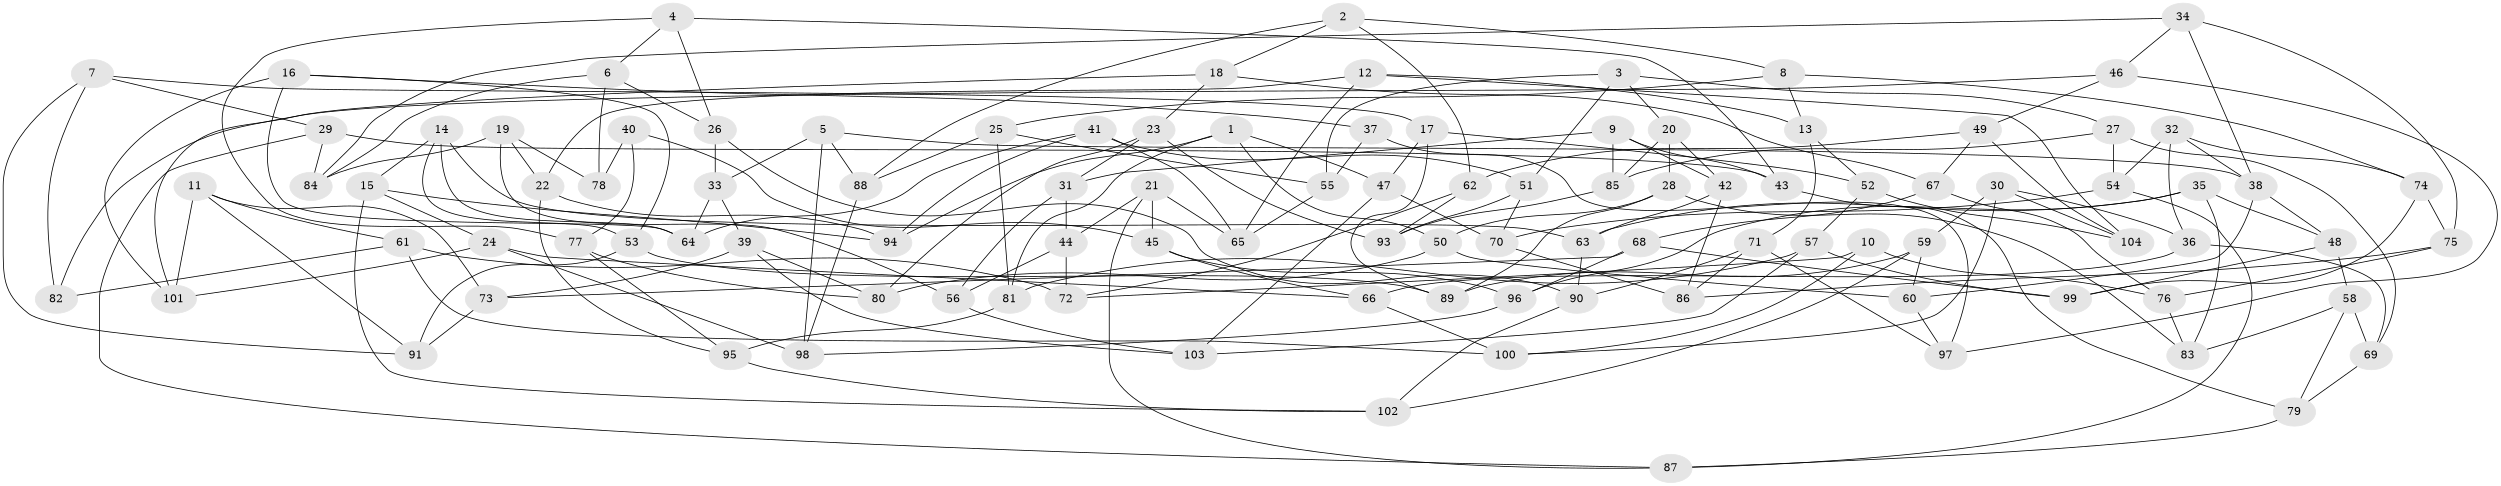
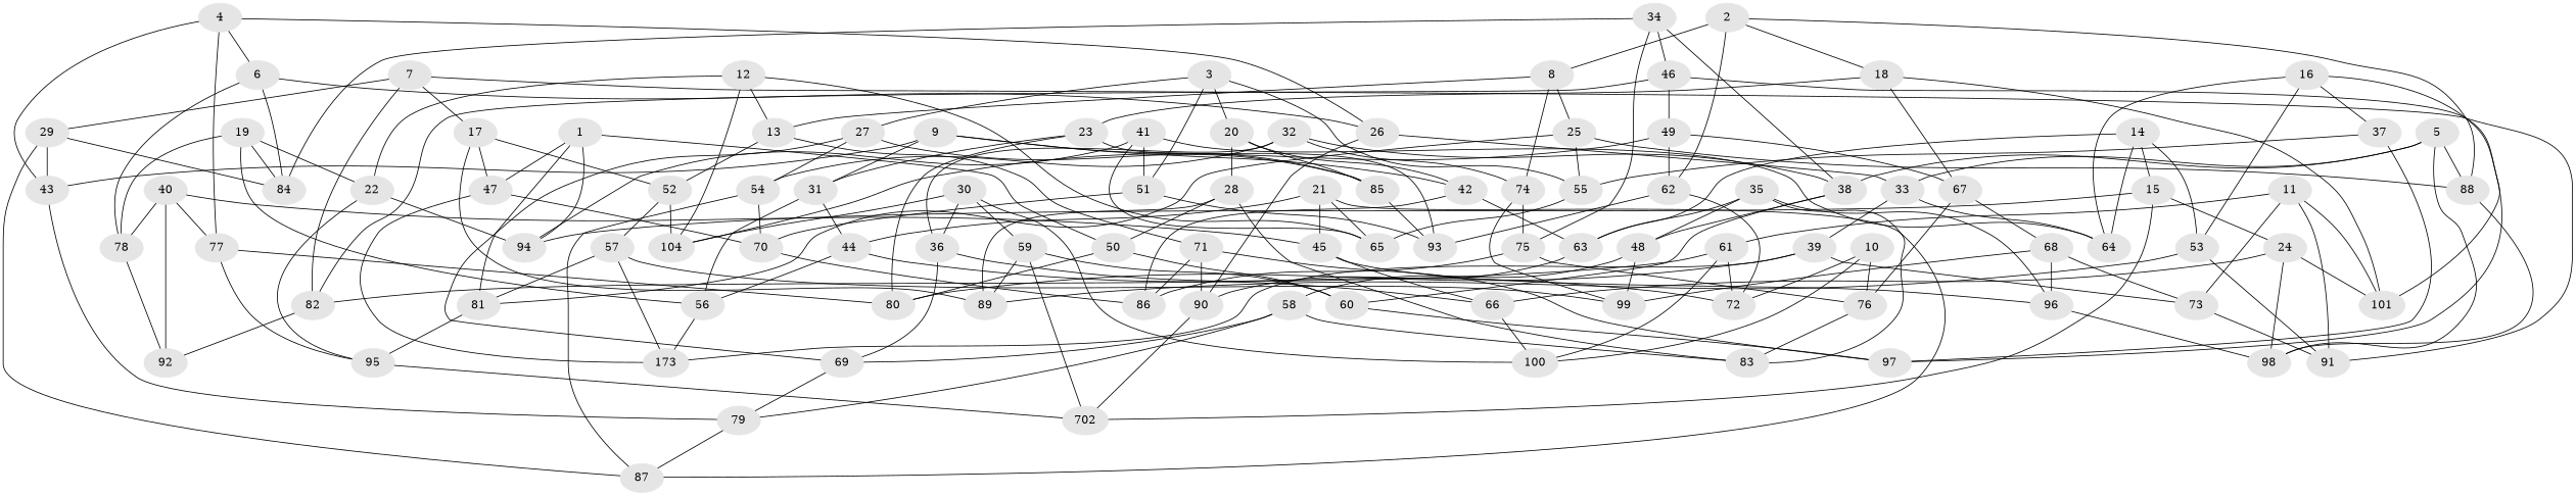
  graph {
    node [color=gray90 style=filled]
    1
    47
    50
    81
    94
-   103
+   103 [label=173]
    70
    80
    60
    95
    2
    8
    18
    62
    88
    13
    25
    74
    101
    23
    67
    72
    93
    98
    3
    20
    27
    51
    55
    42
    85
    28
    54
    69
    65
    4
    6
    26
    43
    77
    78
    84
    33
    90
    79
    5
    38
    64
    39
    48
+   92
    7
    17
    29
    82
    91
    52
    89
    87
    71
    75
    99
    9
    31
    56
    44
    63
    86
    10
    76
    100
    58
    83
    11
    61
    73
    12
    22
    104
    57
    97
    14
    15
    53
    24
-   102
+   102 [label=702]
    66
    16
    37
    68
    19
    21
    45
    96
    30
    36
    59
    32
    34
    46
    49
    35
    40
    41
    1 -- 47
    1 -- 50
    1 -- 81
    1 -- 94
    47 -- 103
    47 -- 70
    50 -- 80
    50 -- 60
    81 -- 95
    70 -- 86
    60 -- 97
    95 -- 102
    2 -- 8
    2 -- 18
    2 -- 62
    2 -- 88
    8 -- 13
    8 -- 25
    8 -- 74
    18 -- 101
    18 -- 23
    18 -- 67
    62 -- 72
    62 -- 93
    88 -- 98
    13 -- 52
    13 -- 71
    25 -- 81
    25 -- 88
    25 -- 55
    74 -- 75
    74 -- 99
    23 -- 80
    23 -- 93
    23 -- 31
    67 -- 76
    67 -- 68
    3 -- 20
    3 -- 27
    3 -- 51
    3 -- 55
    20 -- 42
    20 -- 85
    20 -- 28
    27 -- 85
    27 -- 54
    27 -- 69
    51 -- 70
    51 -- 93
    55 -- 65
    42 -- 63
    42 -- 86
    85 -- 93
    28 -- 50
    28 -- 89
    28 -- 83
    54 -- 70
    54 -- 87
    69 -- 79
    4 -- 6
    4 -- 26
    4 -- 43
    4 -- 77
    6 -- 26
    6 -- 78
    6 -- 84
    26 -- 33
    26 -- 90
    43 -- 79
    77 -- 80
    77 -- 95
+   78 -- 92
    33 -- 64
    33 -- 39
    90 -- 102
    79 -- 87
    5 -- 88
    5 -- 98
    5 -- 33
    5 -- 38
    38 -- 60
    38 -- 48
    39 -- 103
    39 -- 80
    39 -- 73
    48 -- 99
    48 -- 58
    7 -- 17
    7 -- 29
    7 -- 82
    7 -- 91
    17 -- 47
    17 -- 52
    17 -- 89
    29 -- 43
    29 -- 84
    29 -- 87
+   82 -- 92
    52 -- 104
    52 -- 57
    71 -- 90
    71 -- 86
    71 -- 97
    75 -- 86
    75 -- 76
    9 -- 42
    9 -- 85
    9 -- 43
    9 -- 31
    31 -- 56
    31 -- 44
    56 -- 103
    44 -- 72
    44 -- 56
    63 -- 90
    10 -- 72
    10 -- 76
    10 -- 100
    76 -- 83
    58 -- 69
    58 -- 79
    58 -- 83
    11 -- 101
    11 -- 91
    11 -- 61
    11 -- 73
    61 -- 72
    61 -- 82
    61 -- 100
    73 -- 91
    12 -- 13
    12 -- 65
    12 -- 22
    12 -- 104
    22 -- 94
    22 -- 95
    57 -- 81
    57 -- 103
    57 -- 99
    14 -- 64
    14 -- 63
    14 -- 15
    14 -- 53
    15 -- 94
    15 -- 24
    15 -- 102
    53 -- 91
    53 -- 89
    24 -- 101
    24 -- 98
    24 -- 66
    66 -- 100
    16 -- 101
    16 -- 64
    16 -- 53
    16 -- 37
    37 -- 55
    37 -- 97
    68 -- 99
    68 -- 73
    68 -- 96
    19 -- 78
    19 -- 84
    19 -- 56
    19 -- 22
    21 -- 65
    21 -- 87
    21 -- 44
    21 -- 45
    45 -- 66
    45 -- 96
    96 -- 98
    30 -- 100
    30 -- 104
    30 -- 36
    30 -- 59
    36 -- 69
    36 -- 66
    59 -- 60
    59 -- 89
    59 -- 102
    32 -- 74
    32 -- 54
    32 -- 38
    32 -- 36
    34 -- 84
    34 -- 38
    34 -- 75
    34 -- 46
    46 -- 82
    46 -- 97
    46 -- 49
    49 -- 62
    49 -- 67
    49 -- 104
    35 -- 48
    35 -- 63
    35 -- 83
    35 -- 96
    40 -- 77
    40 -- 78
+   40 -- 92
    40 -- 45
    41 -- 94
    41 -- 51
    41 -- 65
    41 -- 64
  }
